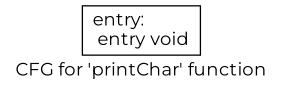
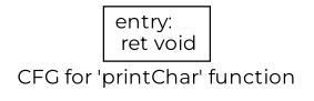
  digraph {
    label="CFG for 'printChar' function"
    rankdir=LR
    fontname=Montserrat
-   n1 [label="{entry:\l  entry void\l}" shape=record fontname=Montserrat]
+   n1 [label="{entry:\l  ret void\l}" shape=record fontname=Montserrat]
  }
